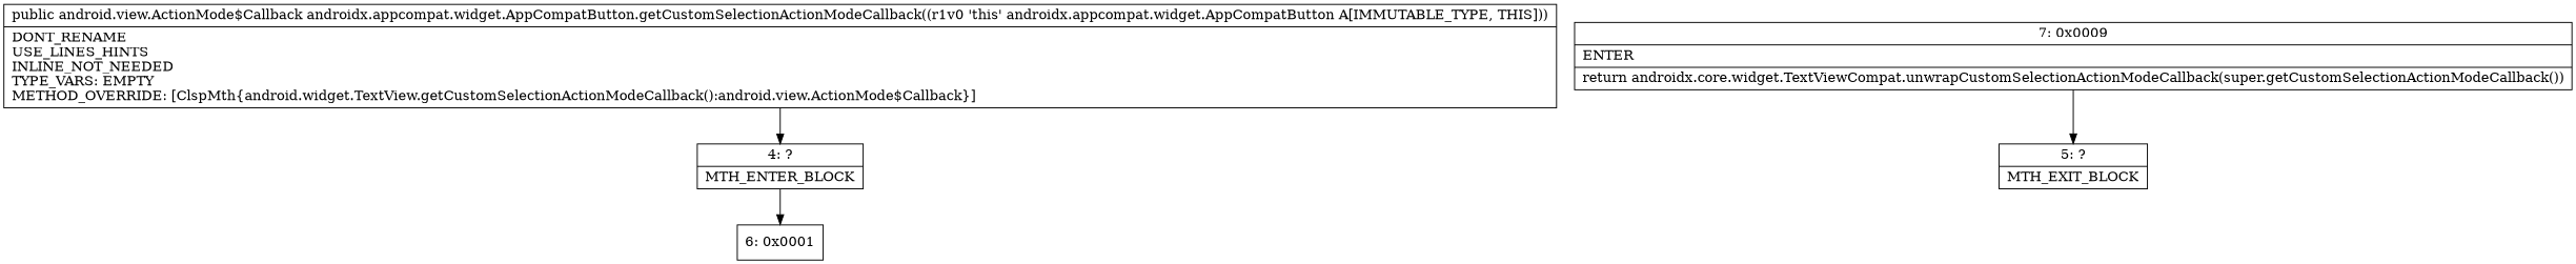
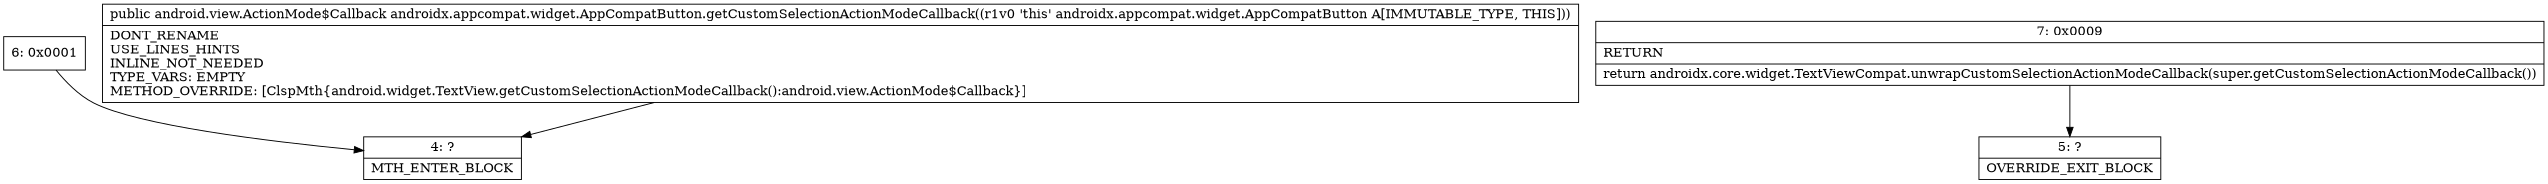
  digraph {
    node [shape=record]
    n1 [label="{4\:\ ?|MTH_ENTER_BLOCK\l}"]
    n2 [label="{6\:\ 0x0001}"]
-   n3 [label="{7\:\ 0x0009|ENTER\l|return androidx.core.widget.TextViewCompat.unwrapCustomSelectionActionModeCallback(super.getCustomSelectionActionModeCallback())\l}"]
-   n4 [label="{5\:\ ?|MTH_EXIT_BLOCK\l}"]
+   n3 [label="{7\:\ 0x0009|RETURN\l|return androidx.core.widget.TextViewCompat.unwrapCustomSelectionActionModeCallback(super.getCustomSelectionActionModeCallback())\l}"]
+   n4 [label="{5\:\ ?|OVERRIDE_EXIT_BLOCK\l}"]
    n5 [label="{public android.view.ActionMode$Callback androidx.appcompat.widget.AppCompatButton.getCustomSelectionActionModeCallback((r1v0 'this' androidx.appcompat.widget.AppCompatButton A[IMMUTABLE_TYPE, THIS]))  | DONT_RENAME\lUSE_LINES_HINTS\lINLINE_NOT_NEEDED\lTYPE_VARS: EMPTY\lMETHOD_OVERRIDE: [ClspMth\{android.widget.TextView.getCustomSelectionActionModeCallback():android.view.ActionMode$Callback\}]\l}"]
-   n1 -> n2
+   n2 -> n1
    n3 -> n4
    n5 -> n1
  }
